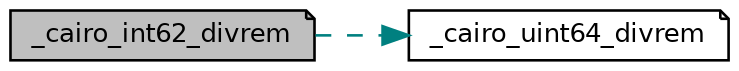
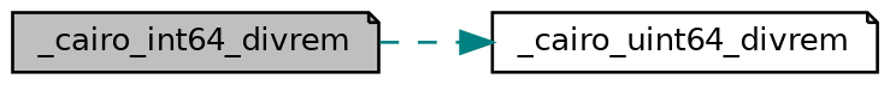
  digraph {
    rankdir=LR
    node [color=black fontname=Helvetica fontsize=10 shape=note style=filled]
-   n1 [fillcolor=grey75 fontcolor=black height=0.2 label=_cairo_int62_divrem width=0.4]
+   n1 [fillcolor=grey75 fontcolor=black height=0.2 label=_cairo_int64_divrem width=0.4]
    n2 [fillcolor=white height=0.2 label=_cairo_uint64_divrem width=0.4]
    n1 -> n2 [color=teal fontname=Helvetica fontsize=10 labelfontname=Helvetica labelfontsize=10 style=dashed]
  }
